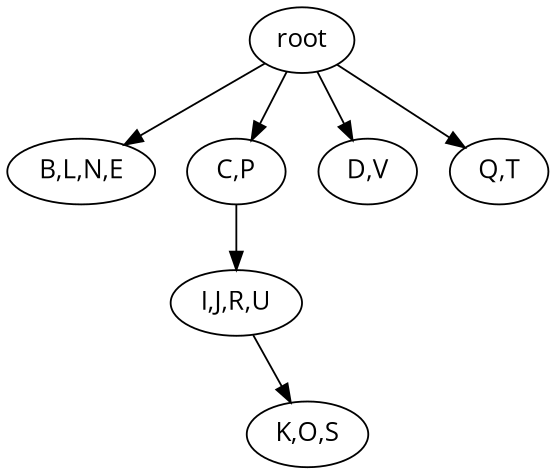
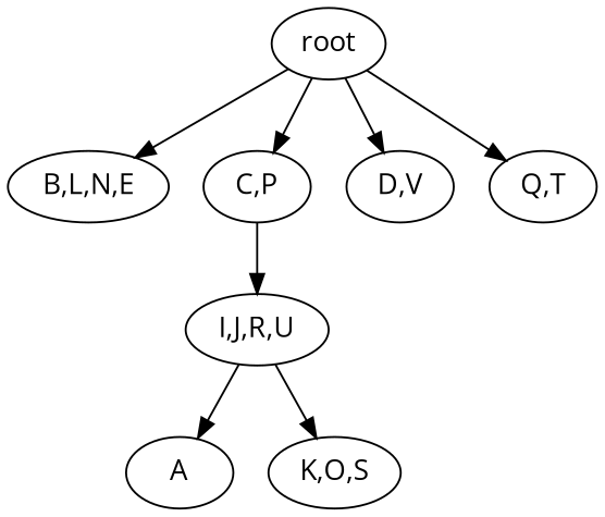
  strict digraph {
    fontname="Open Sans"
    node [fontname="Open Sans"]
    edge [fontname="Open Sans"]
    n1 [label=root]
    n2 [label="B,L,N,E"]
    n3 [label="C,P"]
    n4 [label="D,V"]
    n5 [label="Q,T"]
    n6 [label="I,J,R,U"]
+   n7 [label=A]
    n8 [label="K,O,S"]
    n1 -> n2
    n1 -> n3
    n1 -> n4
    n1 -> n5
    n3 -> n6
+   n6 -> n7
    n6 -> n8
  }
